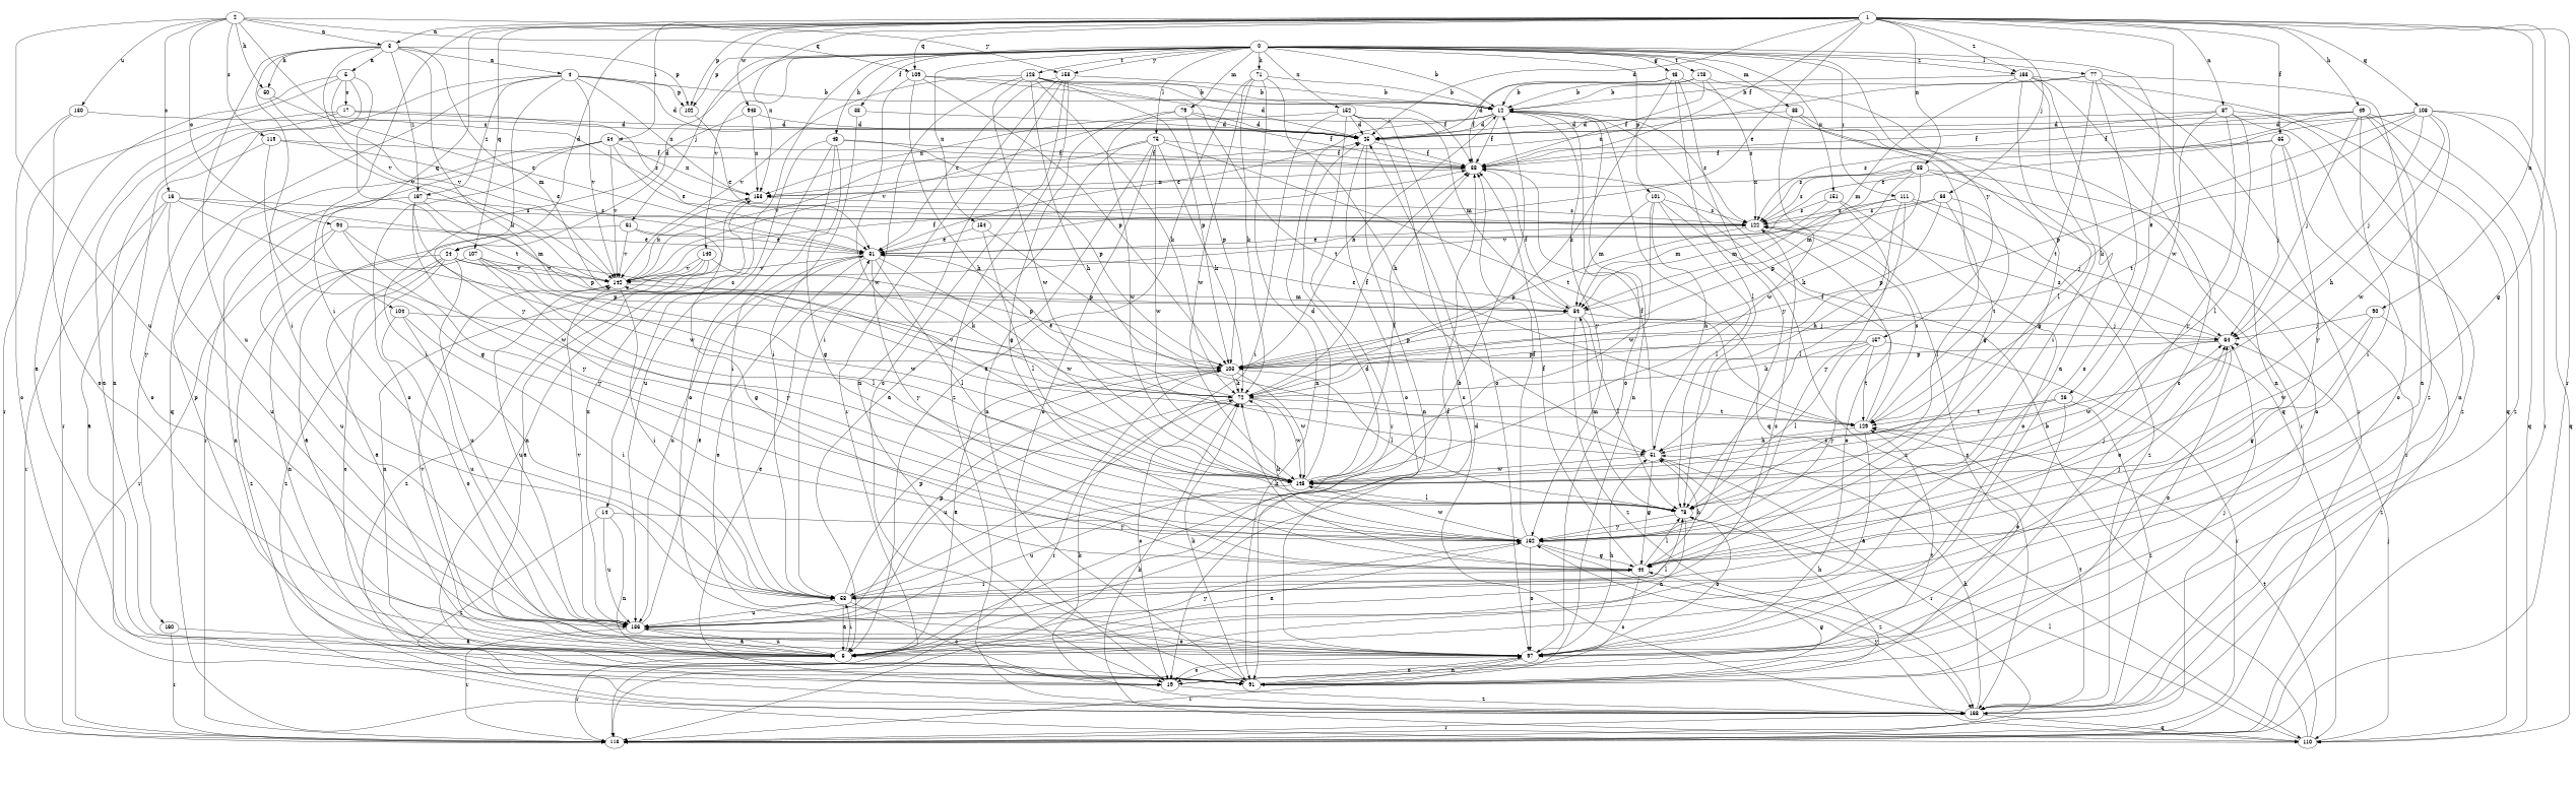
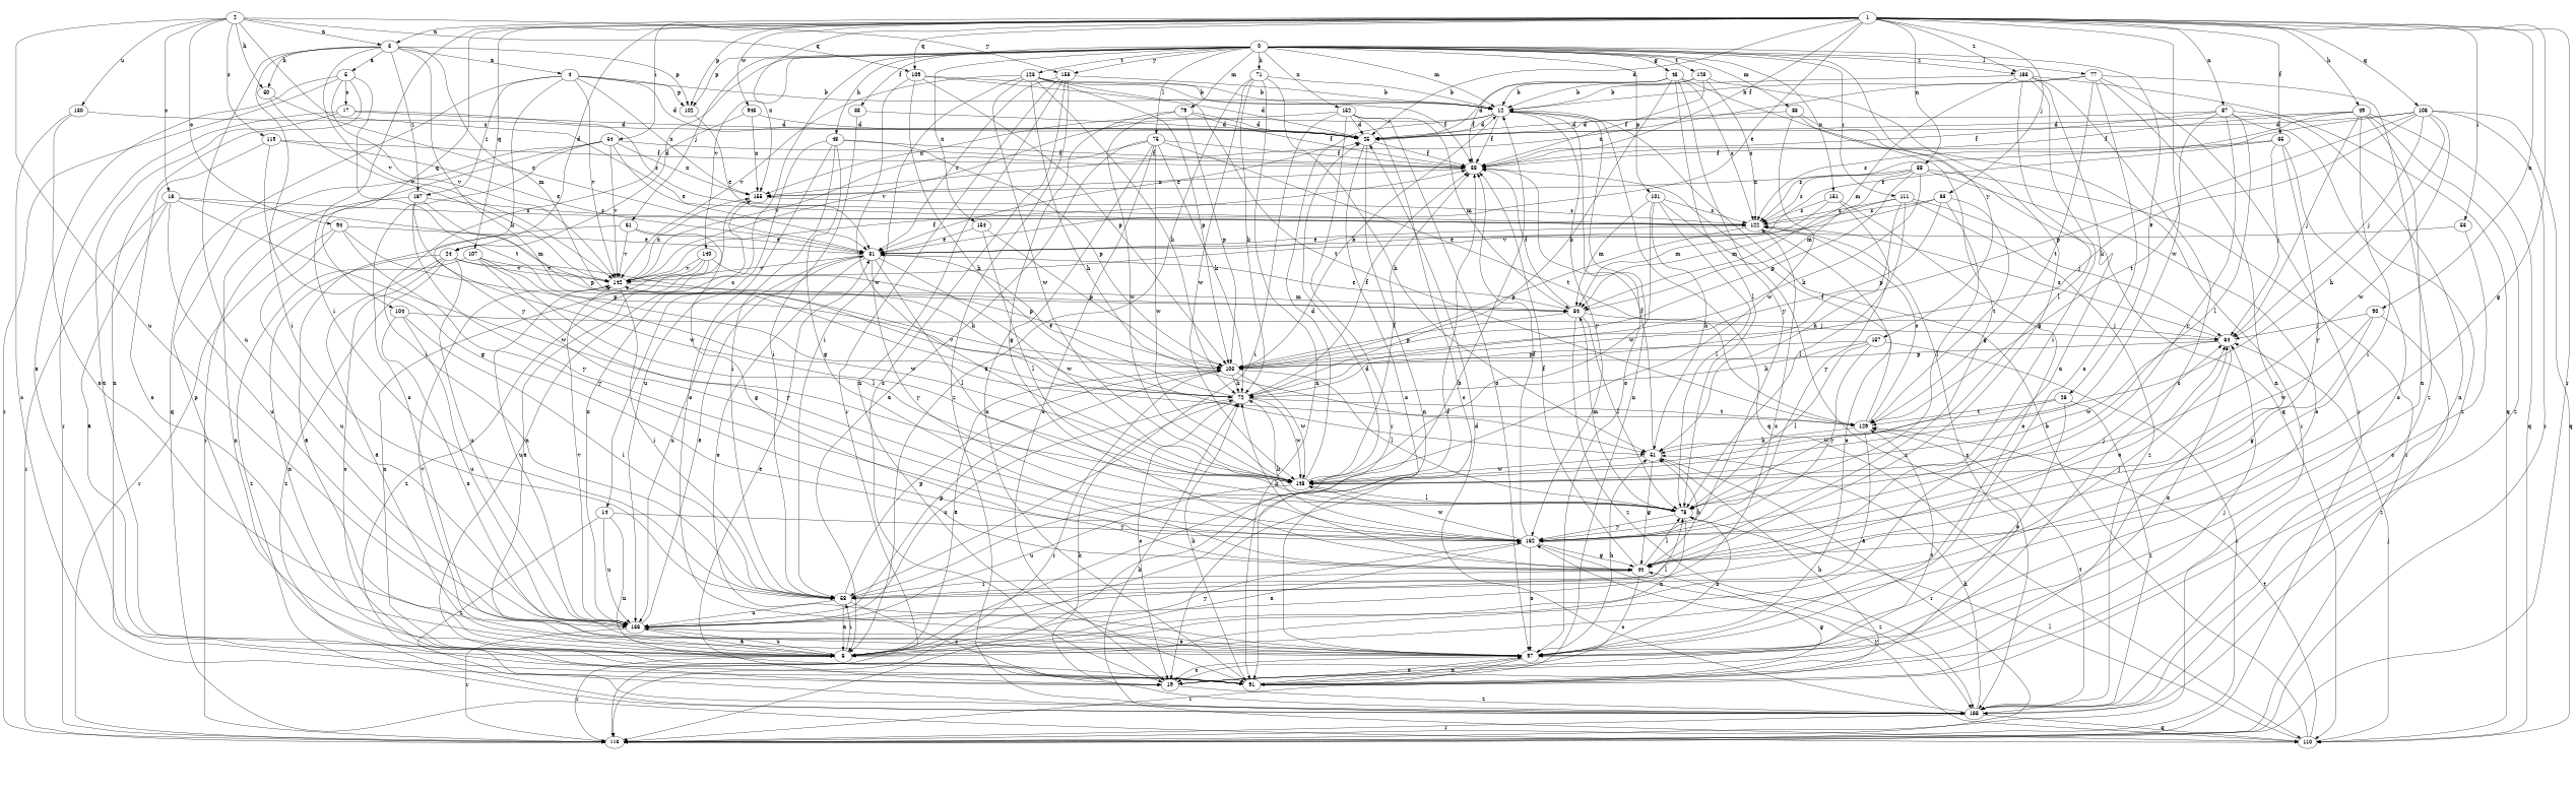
  strict digraph {
    0
    12
    14
    24
    26
    33
    43
    48
    61
    71
    75
    77
    79
    83
    101
    102
    111
    123
    128
    140
    151
    152
    154
    157
    158
    163
    25
    31
    38
    122
    142
    110
    162
    91
    97
    136
    168
    72
    6
    19
    148
    129
    58
    78
    44
    103
    51
    116
-   155 [label=153]
+   155
    84
    64
    1
    3
    35
    49
+   53
    54
    63
    87
    88
    90
    104
    107
    108
    109
    n66 [label=943]
    50
    4
    5
    167
    2
    16
    94
    119
    130
-   160
    17
-   0 -> 12 [label=b]
+   0 -> 12 [label=m]
    0 -> 14 [label=c]
    0 -> 24 [label=d]
    0 -> 26 [label=e]
    0 -> 33 [label=f]
    0 -> 43 [label=g]
    0 -> 48 [label=h]
    0 -> 61 [label=j]
    0 -> 71 [label=k]
    0 -> 75 [label=l]
    0 -> 77 [label=l]
    0 -> 79 [label=m]
    0 -> 83 [label=m]
    0 -> 101 [label=p]
    0 -> 102 [label=p]
    0 -> 111 [label=r]
    0 -> 123 [label=t]
    0 -> 128 [label=t]
    0 -> 140 [label=v]
    0 -> 151 [label=x]
    0 -> 152 [label=x]
    0 -> 154 [label=x]
    0 -> 157 [label=y]
    0 -> 158 [label=y]
    0 -> 163 [label=z]
    12 -> 25 [label=d]
    12 -> 31 [label=e]
    12 -> 38 [label=f]
-   12 -> 122 [label=s]
+   43 -> 122 [label=s]
    12 -> 142 [label=v]
    12 -> 110 [label=q]
    12 -> 162 [label=y]
    12 -> 91 [label=n]
    12 -> 97 [label=o]
    14 -> 162 [label=y]
    14 -> 91 [label=n]
    14 -> 136 [label=u]
    14 -> 168 [label=z]
    24 -> 142 [label=v]
    24 -> 91 [label=n]
    24 -> 136 [label=u]
    24 -> 168 [label=z]
    24 -> 72 [label=k]
    24 -> 6 [label=a]
    24 -> 19 [label=c]
    26 -> 97 [label=o]
    26 -> 168 [label=z]
-   26 -> 148 [label=s]
+   26 -> 148 [label=w]
    26 -> 129 [label=t]
    33 -> 25 [label=d]
    33 -> 58 [label=i]
    43 -> 12 [label=b]
    43 -> 38 [label=f]
    43 -> 110 [label=q]
    43 -> 162 [label=y]
    43 -> 72 [label=k]
    43 -> 78 [label=l]
    48 -> 38 [label=f]
    48 -> 97 [label=o]
    48 -> 136 [label=u]
    48 -> 58 [label=i]
    48 -> 44 [label=g]
    48 -> 103 [label=p]
    61 -> 31 [label=e]
    61 -> 142 [label=v]
    61 -> 6 [label=a]
    61 -> 44 [label=g]
    71 -> 12 [label=b]
    71 -> 91 [label=n]
    71 -> 72 [label=k]
    71 -> 6 [label=a]
    71 -> 148 [label=w]
    71 -> 51 [label=h]
    75 -> 38 [label=f]
    75 -> 142 [label=v]
    75 -> 91 [label=n]
    75 -> 72 [label=k]
    75 -> 6 [label=a]
    75 -> 19 [label=c]
    75 -> 148 [label=w]
    75 -> 129 [label=t]
    77 -> 12 [label=b]
    77 -> 91 [label=n]
    77 -> 97 [label=o]
    77 -> 168 [label=z]
    77 -> 129 [label=t]
    77 -> 116 [label=r]
    77 -> 155 [label=x]
    79 -> 25 [label=d]
    79 -> 38 [label=f]
    79 -> 148 [label=w]
    79 -> 44 [label=g]
    79 -> 103 [label=p]
    83 -> 25 [label=d]
    83 -> 148 [label=w]
    83 -> 44 [label=g]
    83 -> 116 [label=r]
    101 -> 122 [label=s]
    101 -> 168 [label=z]
    101 -> 148 [label=w]
    101 -> 78 [label=l]
    101 -> 51 [label=h]
    101 -> 84 [label=m]
    102 -> 31 [label=e]
    111 -> 122 [label=s]
    111 -> 168 [label=z]
    111 -> 78 [label=l]
    111 -> 51 [label=h]
    111 -> 84 [label=m]
    111 -> 64 [label=j]
    123 -> 12 [label=b]
    123 -> 38 [label=f]
    123 -> 142 [label=v]
    123 -> 72 [label=k]
    123 -> 148 [label=w]
    123 -> 129 [label=t]
    123 -> 58 [label=i]
    123 -> 103 [label=p]
    123 -> 51 [label=h]
    128 -> 12 [label=b]
    128 -> 25 [label=d]
    128 -> 38 [label=f]
    128 -> 122 [label=s]
    128 -> 44 [label=g]
    140 -> 142 [label=v]
    140 -> 91 [label=n]
    140 -> 168 [label=z]
    140 -> 6 [label=a]
    140 -> 103 [label=p]
    151 -> 122 [label=s]
    151 -> 162 [label=y]
    151 -> 97 [label=o]
    151 -> 84 [label=m]
    152 -> 25 [label=d]
    152 -> 97 [label=o]
    152 -> 19 [label=c]
    152 -> 58 [label=i]
    152 -> 116 [label=r]
    152 -> 155 [label=x]
    152 -> 84 [label=m]
    154 -> 31 [label=e]
    154 -> 78 [label=l]
    154 -> 103 [label=p]
    157 -> 162 [label=y]
    157 -> 72 [label=k]
-   157 -> 129 [label=t]
    157 -> 78 [label=l]
    157 -> 103 [label=p]
    157 -> 116 [label=r]
    158 -> 12 [label=b]
    158 -> 31 [label=e]
    158 -> 91 [label=n]
    158 -> 168 [label=z]
    158 -> 19 [label=c]
    158 -> 116 [label=r]
    163 -> 12 [label=b]
    163 -> 110 [label=q]
    163 -> 6 [label=a]
    163 -> 19 [label=c]
    163 -> 58 [label=i]
    163 -> 78 [label=l]
    163 -> 84 [label=m]
    25 -> 38 [label=f]
    25 -> 91 [label=n]
    25 -> 97 [label=o]
    31 -> 142 [label=v]
    31 -> 162 [label=y]
    31 -> 97 [label=o]
    31 -> 136 [label=u]
    31 -> 148 [label=w]
    31 -> 78 [label=l]
    38 -> 155 [label=x]
    122 -> 31 [label=e]
    122 -> 97 [label=o]
    122 -> 103 [label=p]
    142 -> 38 [label=f]
    142 -> 136 [label=u]
    142 -> 58 [label=i]
    142 -> 155 [label=x]
    142 -> 84 [label=m]
    110 -> 12 [label=b]
    110 -> 162 [label=y]
    110 -> 72 [label=k]
    110 -> 129 [label=t]
    110 -> 78 [label=l]
    110 -> 64 [label=j]
    162 -> 38 [label=f]
    162 -> 97 [label=o]
    162 -> 168 [label=z]
    162 -> 72 [label=k]
    162 -> 6 [label=a]
    162 -> 148 [label=w]
    162 -> 44 [label=g]
    162 -> 64 [label=j]
    91 -> 122 [label=s]
    91 -> 97 [label=o]
    91 -> 72 [label=k]
    91 -> 44 [label=g]
    91 -> 51 [label=h]
    91 -> 64 [label=j]
    97 -> 91 [label=n]
    97 -> 19 [label=c]
    97 -> 51 [label=h]
    97 -> 116 [label=r]
    136 -> 31 [label=e]
    136 -> 122 [label=s]
    136 -> 142 [label=v]
    136 -> 97 [label=o]
    136 -> 6 [label=a]
    136 -> 78 [label=l]
    136 -> 103 [label=p]
    136 -> 116 [label=r]
    136 -> 155 [label=x]
    168 -> 25 [label=d]
    168 -> 110 [label=q]
    168 -> 72 [label=k]
    168 -> 129 [label=t]
    168 -> 51 [label=h]
    168 -> 116 [label=r]
    72 -> 31 [label=e]
    72 -> 38 [label=f]
    72 -> 142 [label=v]
    72 -> 136 [label=u]
    72 -> 19 [label=c]
    72 -> 148 [label=w]
    72 -> 129 [label=t]
    6 -> 12 [label=b]
    6 -> 38 [label=f]
    6 -> 142 [label=v]
    6 -> 162 [label=y]
    6 -> 136 [label=u]
    6 -> 58 [label=i]
    6 -> 116 [label=r]
    19 -> 31 [label=e]
    19 -> 168 [label=z]
    19 -> 129 [label=t]
    148 -> 25 [label=d]
    148 -> 38 [label=f]
    148 -> 136 [label=u]
    148 -> 78 [label=l]
    129 -> 38 [label=f]
    129 -> 122 [label=s]
    129 -> 6 [label=a]
    129 -> 51 [label=h]
    58 -> 25 [label=d]
    58 -> 136 [label=u]
    58 -> 6 [label=a]
    58 -> 19 [label=c]
    58 -> 103 [label=p]
    58 -> 64 [label=j]
    78 -> 162 [label=y]
    78 -> 97 [label=o]
    78 -> 6 [label=a]
    78 -> 84 [label=m]
    44 -> 38 [label=f]
    44 -> 72 [label=k]
    44 -> 19 [label=c]
    44 -> 58 [label=i]
    44 -> 78 [label=l]
    44 -> 51 [label=h]
    44 -> 64 [label=o]
    103 -> 12 [label=b]
    103 -> 72 [label=k]
    103 -> 6 [label=a]
    103 -> 148 [label=w]
    103 -> 78 [label=l]
    103 -> 116 [label=r]
    51 -> 38 [label=f]
    51 -> 148 [label=w]
    51 -> 44 [label=g]
    51 -> 116 [label=r]
    155 -> 122 [label=s]
    155 -> 91 [label=n]
    84 -> 31 [label=e]
    84 -> 38 [label=f]
    84 -> 168 [label=z]
    84 -> 78 [label=l]
    84 -> 103 [label=p]
    84 -> 64 [label=j]
    64 -> 122 [label=s]
    64 -> 97 [label=o]
    64 -> 148 [label=w]
    64 -> 103 [label=p]
    1 -> 24 [label=d]
    1 -> 102 [label=p]
    1 -> 163 [label=z]
    1 -> 25 [label=d]
    1 -> 31 [label=e]
    1 -> 38 [label=f]
    1 -> 148 [label=w]
    1 -> 58 [label=i]
    1 -> 44 [label=g]
    1 -> 116 [label=r]
    1 -> 155 [label=x]
    1 -> 3 [label=a]
    1 -> 35 [label=f]
    1 -> 49 [label=h]
+   1 -> 53 [label=i]
    1 -> 54 [label=i]
    1 -> 63 [label=j]
    1 -> 87 [label=n]
    1 -> 88 [label=n]
    1 -> 90 [label=n]
    1 -> 104 [label=q]
    1 -> 107 [label=q]
    1 -> 108 [label=q]
    1 -> 109 [label=q]
    1 -> n66 [label=w]
    3 -> 102 [label=p]
    3 -> 142 [label=v]
    3 -> 136 [label=u]
    3 -> 72 [label=k]
    3 -> 58 [label=i]
    3 -> 84 [label=m]
    3 -> 50 [label=h]
    3 -> 4 [label=a]
    3 -> 5 [label=a]
    3 -> 167 [label=z]
    35 -> 38 [label=f]
    35 -> 122 [label=s]
    35 -> 162 [label=y]
    35 -> 97 [label=o]
    35 -> 64 [label=j]
    49 -> 25 [label=d]
    49 -> 38 [label=f]
    49 -> 122 [label=s]
    49 -> 110 [label=q]
    49 -> 168 [label=z]
    49 -> 6 [label=a]
    49 -> 58 [label=i]
    49 -> 64 [label=j]
+   53 -> 31 [label=e]
+   53 -> 19 [label=c]
    54 -> 31 [label=e]
    54 -> 38 [label=f]
    54 -> 142 [label=v]
    54 -> 97 [label=o]
    54 -> 6 [label=p]
    54 -> 116 [label=r]
    54 -> 155 [label=x]
    63 -> 122 [label=s]
    63 -> 142 [label=v]
    63 -> 129 [label=t]
    63 -> 78 [label=l]
    63 -> 103 [label=p]
    87 -> 25 [label=d]
    87 -> 38 [label=f]
    87 -> 162 [label=y]
    87 -> 91 [label=n]
    87 -> 168 [label=z]
    87 -> 129 [label=t]
    87 -> 78 [label=l]
    88 -> 122 [label=s]
    88 -> 97 [label=o]
    88 -> 72 [label=k]
    88 -> 103 [label=p]
    88 -> 116 [label=r]
    88 -> 155 [label=x]
    88 -> 84 [label=m]
    90 -> 168 [label=z]
    90 -> 148 [label=w]
    90 -> 44 [label=g]
    90 -> 64 [label=j]
    104 -> 97 [label=o]
    104 -> 136 [label=u]
    104 -> 58 [label=i]
    104 -> 64 [label=j]
    107 -> 142 [label=v]
    107 -> 162 [label=y]
    107 -> 168 [label=z]
    107 -> 148 [label=w]
    107 -> 78 [label=l]
    108 -> 25 [label=d]
    108 -> 31 [label=e]
    108 -> 110 [label=q]
    108 -> 72 [label=k]
    108 -> 148 [label=w]
    108 -> 103 [label=p]
    108 -> 51 [label=h]
    108 -> 116 [label=r]
    108 -> 64 [label=j]
    109 -> 12 [label=b]
    109 -> 25 [label=d]
    109 -> 148 [label=w]
    109 -> 103 [label=p]
    109 -> 51 [label=h]
    n66 -> 25 [label=d]
    n66 -> 58 [label=i]
    n66 -> 155 [label=x]
    50 -> 31 [label=e]
    50 -> 142 [label=v]
    4 -> 12 [label=b]
    4 -> 102 [label=p]
    4 -> 25 [label=d]
    4 -> 142 [label=v]
    4 -> 110 [label=q]
    4 -> 162 [label=y]
    4 -> 155 [label=x]
    4 -> 167 [label=z]
-   4 -> 160 [label=y]
    5 -> 142 [label=v]
    5 -> 91 [label=n]
    5 -> 6 [label=a]
    5 -> 129 [label=t]
    5 -> 116 [label=r]
    5 -> 17 [label=c]
    167 -> 122 [label=s]
    167 -> 162 [label=y]
    167 -> 91 [label=n]
    167 -> 148 [label=w]
    167 -> 103 [label=p]
    2 -> 158 [label=y]
    2 -> 122 [label=s]
    2 -> 136 [label=u]
    2 -> 3 [label=a]
    2 -> 109 [label=q]
    2 -> 50 [label=h]
    2 -> 16 [label=c]
    2 -> 94 [label=o]
    2 -> 119 [label=s]
    2 -> 130 [label=u]
    16 -> 122 [label=s]
    16 -> 136 [label=u]
    16 -> 6 [label=a]
    16 -> 148 [label=w]
    16 -> 116 [label=r]
    16 -> 84 [label=m]
    94 -> 31 [label=e]
    94 -> 162 [label=y]
    94 -> 136 [label=u]
    94 -> 103 [label=p]
    94 -> 116 [label=r]
    119 -> 31 [label=e]
    119 -> 38 [label=f]
    119 -> 97 [label=o]
    119 -> 44 [label=g]
    130 -> 25 [label=d]
    130 -> 97 [label=o]
    130 -> 19 [label=c]
-   160 -> 6 [label=a]
-   160 -> 116 [label=r]
    17 -> 25 [label=d]
    17 -> 122 [label=s]
    17 -> 6 [label=a]
    17 -> 116 [label=r]
  }
